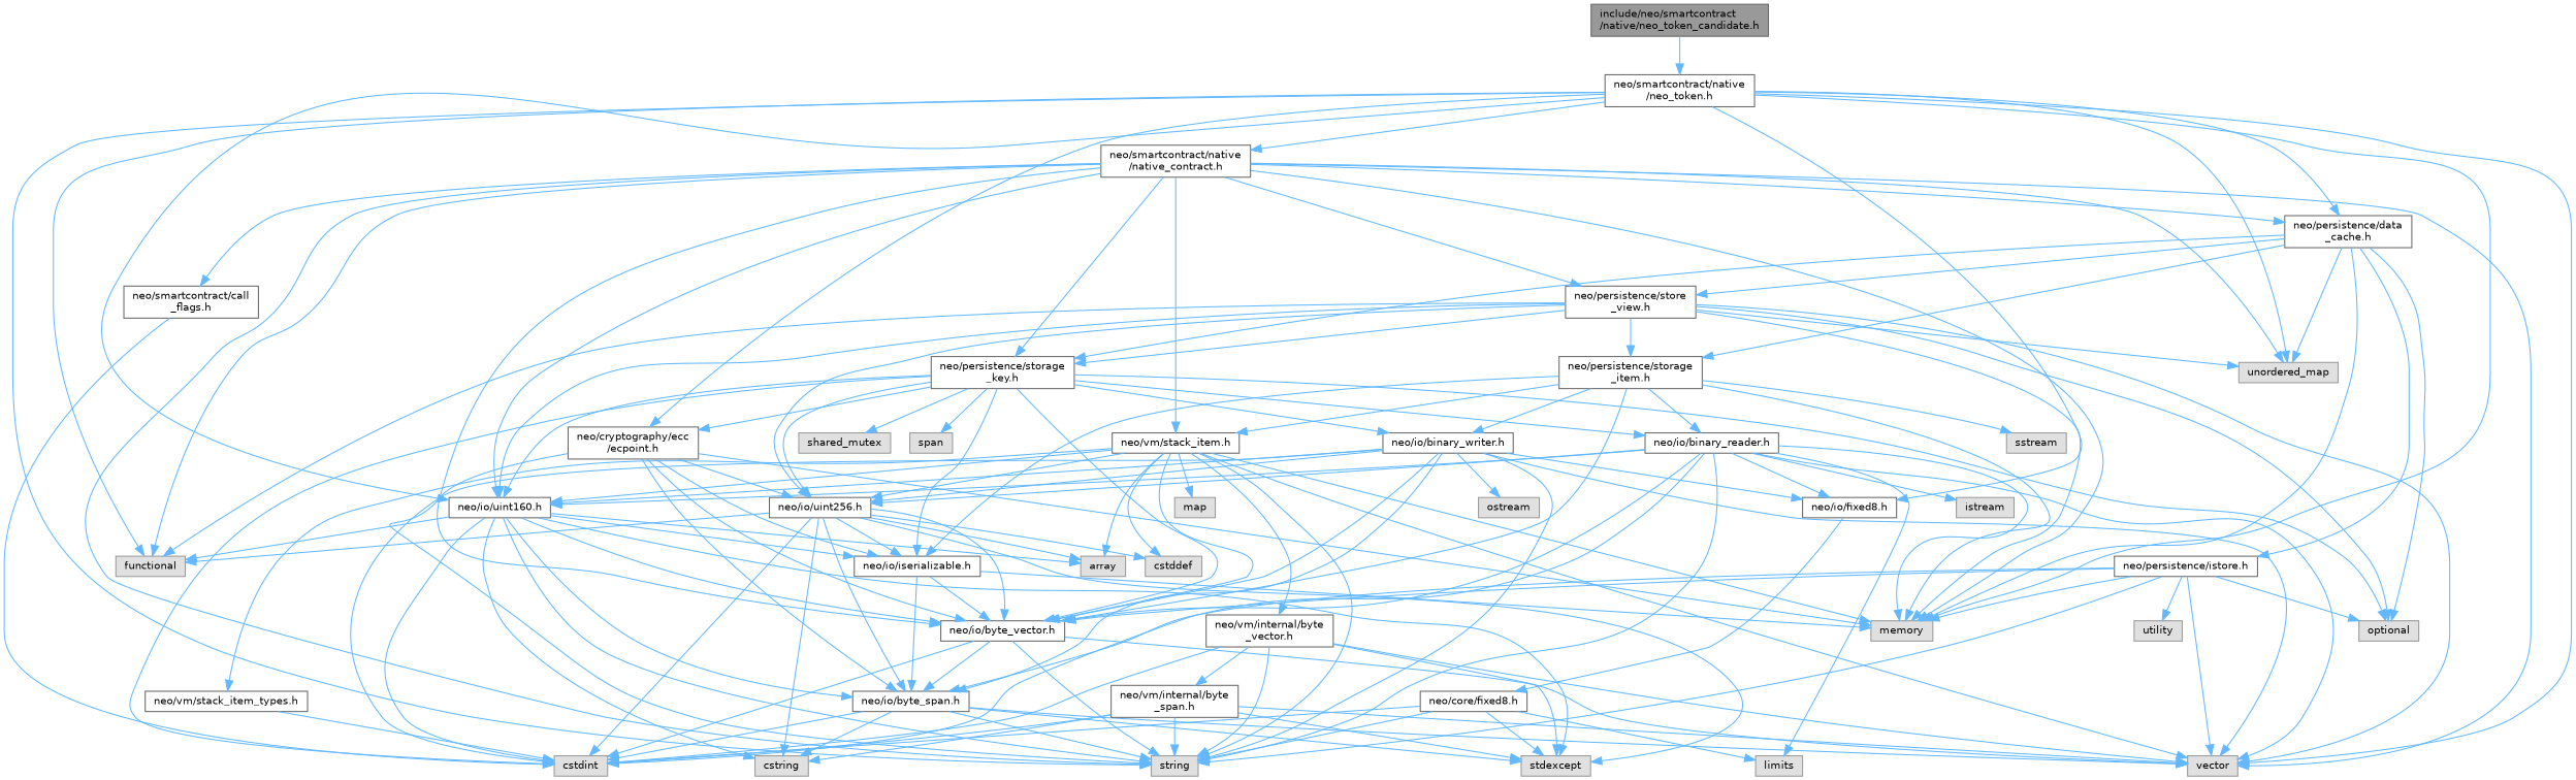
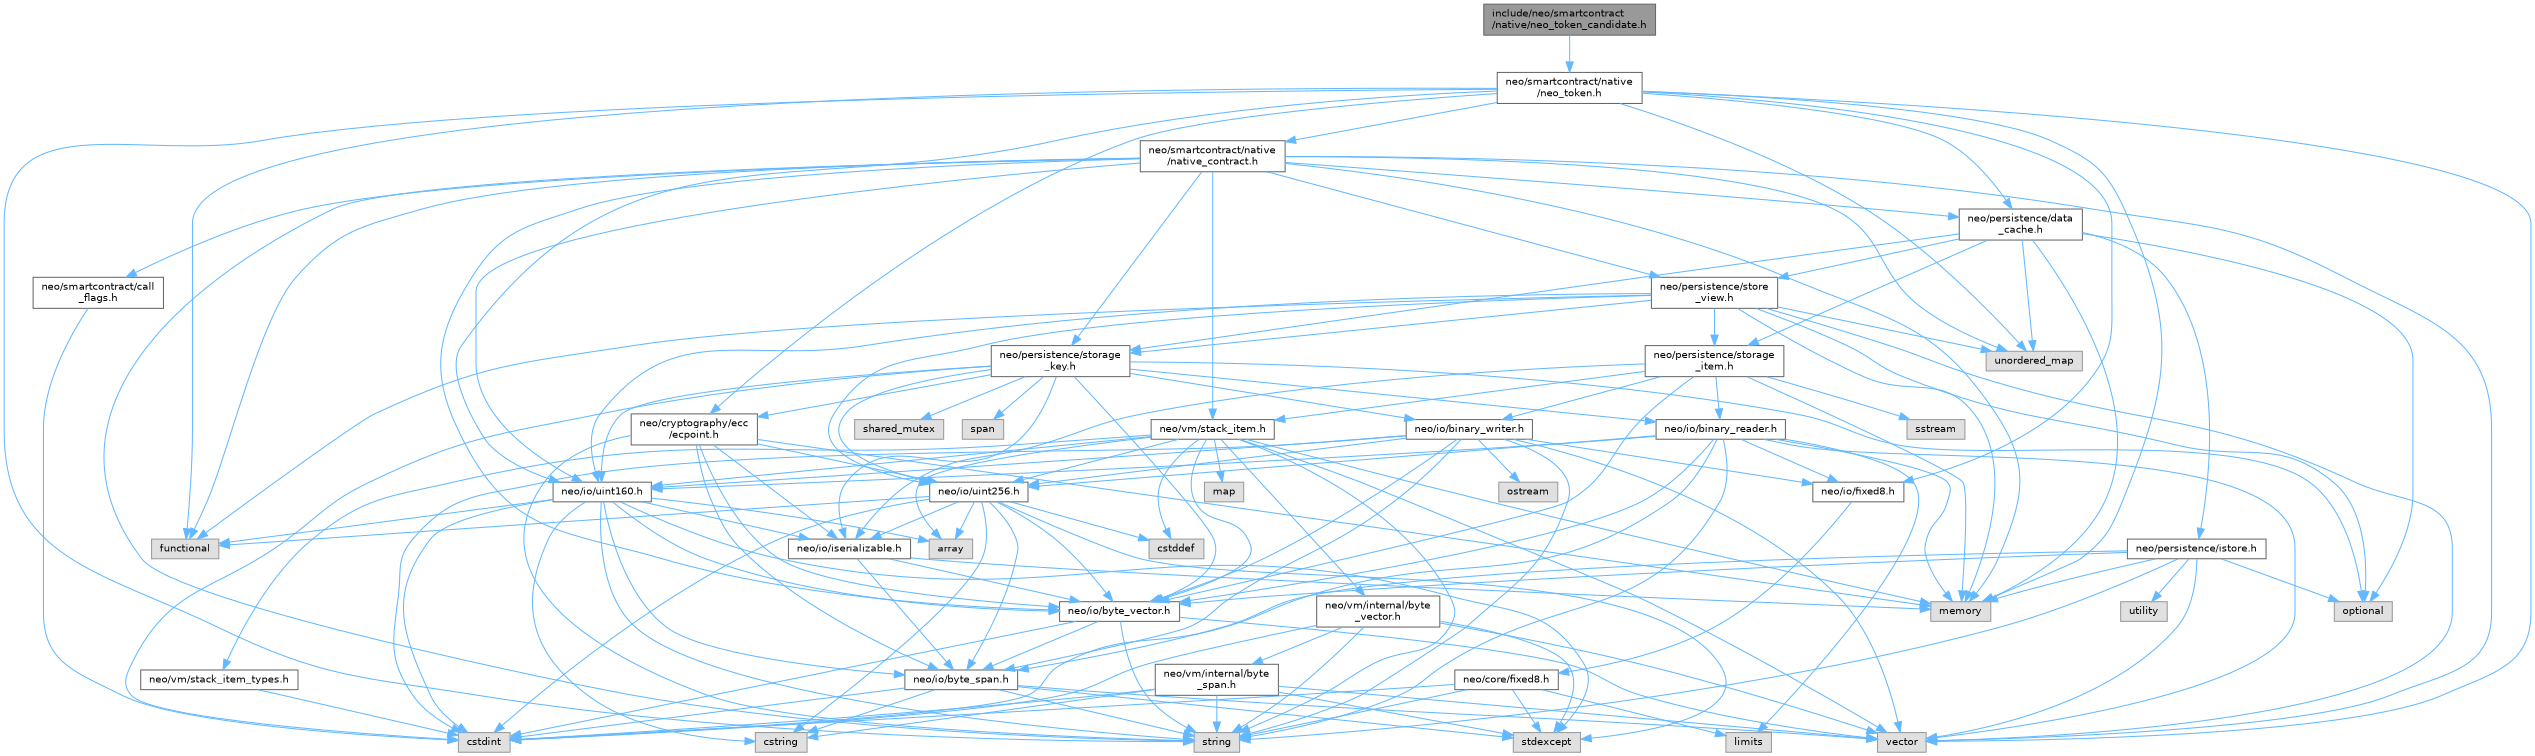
  digraph {
    node [color=grey40 fillcolor=white fontname=Helvetica fontsize=10 shape=box style=filled]
    edge [color=steelblue1 fontname=Helvetica fontsize=10 labelfontname=Helvetica labelfontsize=10 style=solid]
    n1 [color=gray40 fillcolor=grey60 fontcolor=black height=0.2 label="include/neo/smartcontract\l/native/neo_token_candidate.h" width=0.4]
    n2 [height=0.2 label="neo/smartcontract/native\l/neo_token.h" width=0.4]
    n3 [height=0.2 label="neo/cryptography/ecc\l/ecpoint.h" width=0.4]
    n4 [color=grey60 fillcolor="#E0E0E0" height=0.2 label=string width=0.4]
    n5 [color=grey60 fillcolor="#E0E0E0" height=0.2 label=vector width=0.4]
    n6 [color=grey60 fillcolor="#E0E0E0" height=0.2 label=memory width=0.4]
    n7 [height=0.2 label="neo/io/fixed8.h" width=0.4]
    n8 [height=0.2 label="neo/io/uint160.h" width=0.4]
    n9 [height=0.2 label="neo/persistence/data\l_cache.h" width=0.4]
    n10 [color=grey60 fillcolor="#E0E0E0" height=0.2 label=unordered_map width=0.4]
    n11 [height=0.2 label="neo/smartcontract/native\l/native_contract.h" width=0.4]
    n12 [color=grey60 fillcolor="#E0E0E0" height=0.2 label=functional width=0.4]
    n13 [height=0.2 label="neo/io/byte_span.h" width=0.4]
    n14 [height=0.2 label="neo/io/byte_vector.h" width=0.4]
    n15 [height=0.2 label="neo/io/iserializable.h" width=0.4]
    n16 [height=0.2 label="neo/io/uint256.h" width=0.4]
    n17 [height=0.2 label="neo/core/fixed8.h" width=0.4]
    n18 [color=grey60 fillcolor="#E0E0E0" height=0.2 label=cstdint width=0.4]
    n19 [color=grey60 fillcolor="#E0E0E0" height=0.2 label=cstring width=0.4]
    n20 [color=grey60 fillcolor="#E0E0E0" height=0.2 label=stdexcept width=0.4]
    n21 [color=grey60 fillcolor="#E0E0E0" height=0.2 label=array width=0.4]
    n22 [height=0.2 label="neo/persistence/istore.h" width=0.4]
    n23 [color=grey60 fillcolor="#E0E0E0" height=0.2 label=optional width=0.4]
    n24 [height=0.2 label="neo/persistence/storage\l_item.h" width=0.4]
    n25 [height=0.2 label="neo/persistence/storage\l_key.h" width=0.4]
    n26 [height=0.2 label="neo/persistence/store\l_view.h" width=0.4]
    n27 [height=0.2 label="neo/vm/stack_item.h" width=0.4]
    n28 [height=0.2 label="neo/smartcontract/call\l_flags.h" width=0.4]
    n29 [color=grey60 fillcolor="#E0E0E0" height=0.2 label=cstddef width=0.4]
    n30 [color=grey60 fillcolor="#E0E0E0" height=0.2 label=limits width=0.4]
    n31 [color=grey60 fillcolor="#E0E0E0" height=0.2 label=utility width=0.4]
    n32 [height=0.2 label="neo/io/binary_reader.h" width=0.4]
    n33 [height=0.2 label="neo/io/binary_writer.h" width=0.4]
    n34 [color=grey60 fillcolor="#E0E0E0" height=0.2 label=sstream width=0.4]
    n35 [color=grey60 fillcolor="#E0E0E0" height=0.2 label=shared_mutex width=0.4]
    n36 [color=grey60 fillcolor="#E0E0E0" height=0.2 label=span width=0.4]
-   n37 [color=grey60 fillcolor="#E0E0E0" height=0.2 label=istream width=0.4]
    n38 [color=grey60 fillcolor="#E0E0E0" height=0.2 label=ostream width=0.4]
    n39 [height=0.2 label="neo/vm/internal/byte\l_vector.h" width=0.4]
    n40 [height=0.2 label="neo/vm/stack_item_types.h" width=0.4]
    n41 [color=grey60 fillcolor="#E0E0E0" height=0.2 label=map width=0.4]
    n42 [height=0.2 label="neo/vm/internal/byte\l_span.h" width=0.4]
    n1 -> n2
    n2 -> n3
    n2 -> n4
    n2 -> n5
    n2 -> n6
    n2 -> n7
    n2 -> n8
    n2 -> n9
    n2 -> n10
    n2 -> n11
    n2 -> n12
    n3 -> n4
    n3 -> n6
    n3 -> n13
    n3 -> n14
    n3 -> n15
    n3 -> n16
    n7 -> n17
    n8 -> n4
    n8 -> n12
    n8 -> n13
    n8 -> n14
    n8 -> n15
    n8 -> n18
    n8 -> n19
    n8 -> n20
    n8 -> n21
    n9 -> n6
    n9 -> n10
    n9 -> n22
    n9 -> n23
    n9 -> n24
    n9 -> n25
    n9 -> n26
    n11 -> n4
    n11 -> n5
    n11 -> n6
    n11 -> n8
    n11 -> n9
    n11 -> n10
    n11 -> n12
    n11 -> n14
    n11 -> n25
    n11 -> n26
    n11 -> n27
    n11 -> n28
    n13 -> n4
    n13 -> n5
    n13 -> n18
    n13 -> n19
    n13 -> n20
    n14 -> n4
    n14 -> n5
    n14 -> n13
    n14 -> n18
    n15 -> n6
    n15 -> n13
    n15 -> n14
    n16 -> n12
    n16 -> n13
    n16 -> n14
    n16 -> n15
    n16 -> n18
    n16 -> n19
    n16 -> n20
    n16 -> n21
    n16 -> n29
    n17 -> n4
    n17 -> n18
    n17 -> n20
    n17 -> n30
    n22 -> n4
    n22 -> n5
    n22 -> n6
    n22 -> n13
    n22 -> n14
    n22 -> n23
    n22 -> n31
    n24 -> n6
    n24 -> n14
    n24 -> n15
    n24 -> n27
    n24 -> n32
    n24 -> n33
    n24 -> n34
    n25 -> n3
    n25 -> n8
    n25 -> n14
    n25 -> n15
    n25 -> n16
    n25 -> n18
    n25 -> n23
    n25 -> n32
    n25 -> n33
    n25 -> n35
    n25 -> n36
    n26 -> n5
    n26 -> n6
    n26 -> n8
    n26 -> n10
    n26 -> n12
    n26 -> n16
    n26 -> n23
    n26 -> n24
    n26 -> n25
    n27 -> n4
    n27 -> n5
    n27 -> n6
    n27 -> n8
    n27 -> n14
    n27 -> n16
    n27 -> n21
    n27 -> n29
    n27 -> n39
    n27 -> n40
    n27 -> n41
    n28 -> n18
    n32 -> n4
    n32 -> n5
    n32 -> n6
    n32 -> n7
    n32 -> n8
    n32 -> n14
    n32 -> n16
    n32 -> n18
    n32 -> n30
-   n32 -> n37
    n33 -> n4
    n33 -> n5
    n33 -> n7
    n33 -> n8
    n33 -> n13
    n33 -> n14
    n33 -> n16
    n33 -> n18
    n33 -> n38
    n39 -> n4
    n39 -> n5
    n39 -> n18
    n39 -> n20
    n39 -> n42
    n40 -> n18
    n42 -> n4
    n42 -> n5
    n42 -> n18
    n42 -> n19
    n42 -> n20
  }
